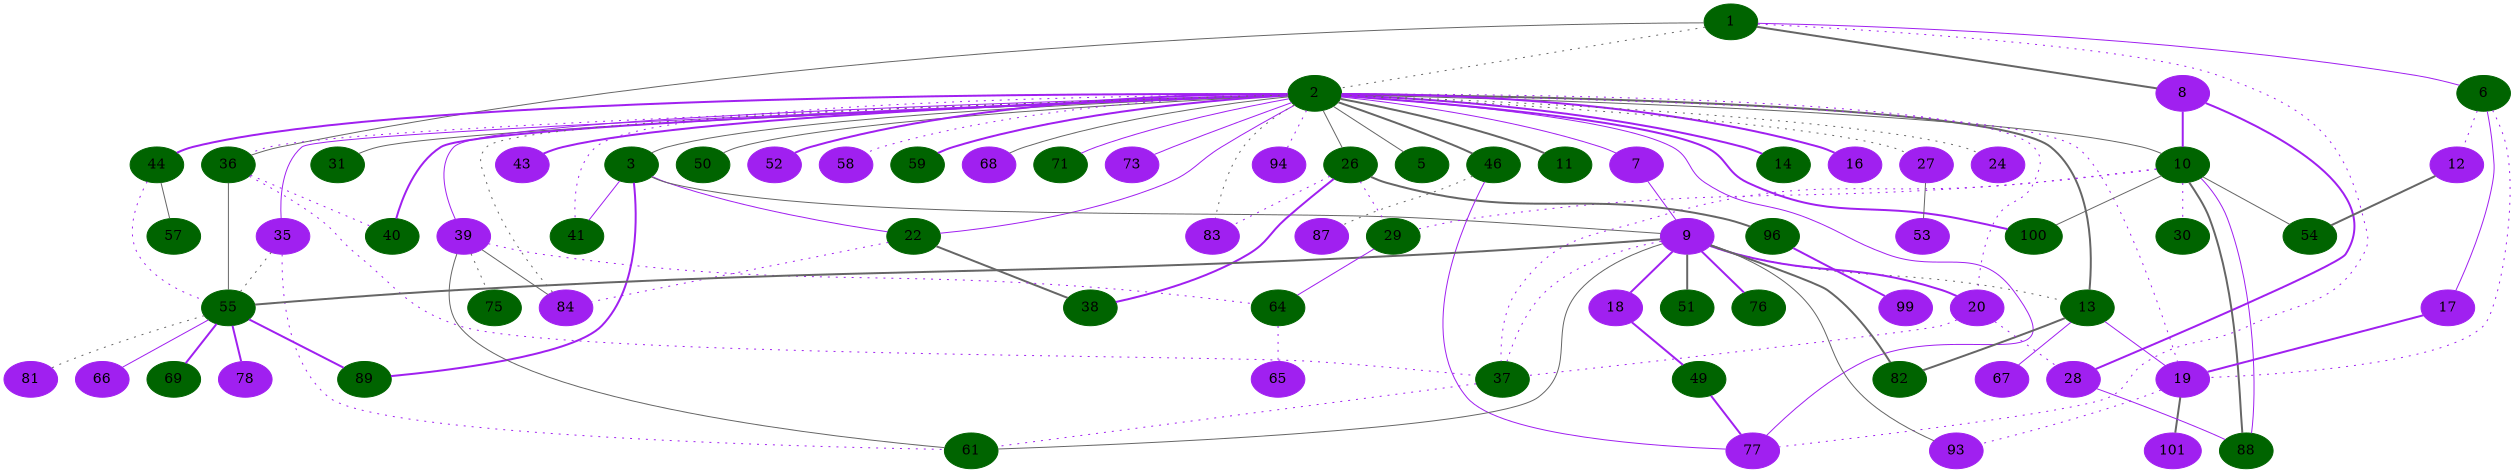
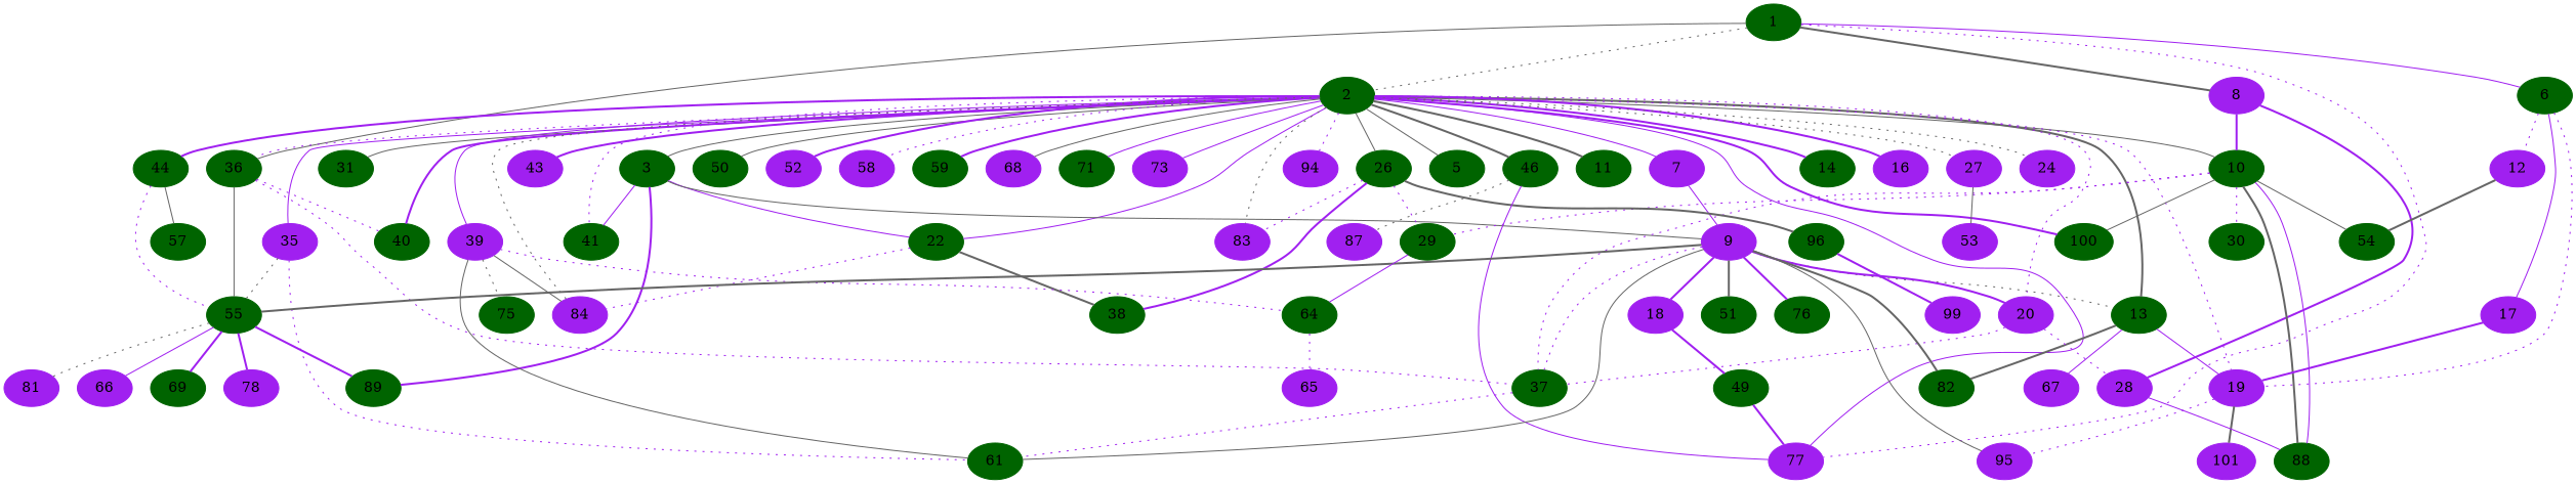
  graph {
    node [color=darkgreen style=filled]
    edge [color=purple style=solid]
    1 [super="+15"]
    2 [super="+4"]
    6 [super="+42"]
    8 [color=purple]
    36 [super="+72"]
    77 [color=purple super="+97"]
    3
    5
    7 [color=purple super="+63"]
    10 [super="+62"]
    11
    13 [super="+56"]
    14
    16 [color=purple]
    19 [color=purple super="+32"]
    20 [color=purple super="+33"]
    22 [super="+25"]
    24 [color=purple]
    26 [super="+34"]
    27 [color=purple]
    31
    35 [color=purple super="+47"]
    39 [color=purple super="+86"]
    40 [super="+48"]
    41 [super="+45"]
    43 [color=purple]
    44
    46 [super="+74"]
    50
    52 [color=purple]
    58 [color=purple super="+79"]
    59
    68 [color=purple]
    71
    73 [color=purple]
    83 [color=purple]
    84 [color=purple]
    94 [color=purple]
    100
    12 [color=purple]
    17 [color=purple]
    28 [color=purple super="+70"]
    37 [super="+90"]
    55 [super="+85"]
    9 [color=purple super="+23"]
    89 [super="+91"]
    29 [super="+80"]
    30
    54 [super="+98"]
    88 [super="+92"]
    82
    67 [color=purple]
-   95 [color=purple label=93]
+   95 [color=purple]
    101 [color=purple]
    38
    96
    53 [color=purple]
    61
    64
    75 [super="+93"]
    57
    87 [color=purple]
    18 [color=purple super="+60"]
    51
    76
    49
    66 [color=purple]
    69
    78 [color=purple]
    81 [color=purple]
    99 [color=purple]
    65 [color=purple]
    1 -- 2 [color=gray40 style=dotted weight=2]
    1 -- 6
    1 -- 8 [color=gray40 style=bold]
    1 -- 36 [color=gray40]
    1 -- 77 [style=dotted]
    2 -- 36 [style=dotted]
    2 -- 77
    2 -- 3 [color=gray40]
    2 -- 5 [color=gray40]
    2 -- 7 [weight=2]
    2 -- 10 [color=gray40]
    2 -- 11 [color=gray40 style=bold]
    2 -- 13 [color=gray40 style=bold weight=2]
    2 -- 14 [style=bold]
    2 -- 16 [style=bold]
    2 -- 19 [style=dotted]
    2 -- 20 [style=dotted weight=3]
    2 -- 22
    2 -- 24 [color=gray40 style=dotted]
    2 -- 26 [color=gray40]
    2 -- 27 [color=gray40 style=dotted]
    2 -- 31 [color=gray40]
    2 -- 35 [weight=2]
    2 -- 39
    2 -- 40 [style=bold]
    2 -- 41 [style=dotted]
    2 -- 43 [style=bold]
    2 -- 44 [style=bold]
    2 -- 46 [color=gray40 style=bold]
    2 -- 50 [color=gray40]
    2 -- 52 [style=bold]
    2 -- 58 [style=dotted]
    2 -- 59 [style=bold]
    2 -- 68 [color=gray40]
    2 -- 71
    2 -- 73
    2 -- 83 [color=gray40 style=dotted]
    2 -- 84 [color=gray40 style=dotted]
    2 -- 94 [style=dotted]
    2 -- 100 [style=bold]
    6 -- 19 [style=dotted]
    6 -- 12 [style=dotted]
    6 -- 17
    8 -- 10 [style=bold]
    8 -- 28 [style=bold]
    36 -- 40 [style=dotted]
    36 -- 37 [style=dotted]
    36 -- 55 [color=gray40]
    3 -- 22
    3 -- 41
    3 -- 9 [color=gray40]
    3 -- 89 [style=bold]
    7 -- 9
    10 -- 100 [color=gray40]
    10 -- 37 [style=dotted]
    10 -- 29 [style=dotted]
    10 -- 30 [style=dotted]
    10 -- 54 [color=gray40]
    10 -- 88 [color=gray40 style=bold]
    10 -- 88
    13 -- 19
    13 -- 82 [color=gray40 style=bold]
    13 -- 67
    19 -- 95 [style=dotted]
    19 -- 101 [color=gray40 style=bold]
    20 -- 28 [style=dotted]
    20 -- 37 [style=dotted]
    22 -- 84 [style=dotted]
    22 -- 38 [color=gray40 style=bold]
    26 -- 83 [style=dotted]
    26 -- 29 [style=dotted]
    26 -- 38 [style=bold]
    26 -- 96 [color=gray40 style=bold]
    27 -- 53 [color=gray40]
    35 -- 55 [color=gray40 style=dotted]
    35 -- 61 [style=dotted]
    39 -- 84 [color=gray40]
    39 -- 61 [color=gray40]
    39 -- 64 [style=dotted]
    39 -- 75 [color=gray40 style=dotted]
    44 -- 55 [style=dotted]
    44 -- 57 [color=gray40]
    46 -- 77
    46 -- 87 [color=gray40 style=dotted]
    12 -- 54 [color=gray40 style=bold]
    17 -- 19 [style=bold]
    28 -- 88
    37 -- 61 [style=dotted]
    55 -- 89 [style=bold]
    55 -- 66
    55 -- 69 [style=bold]
    55 -- 78 [style=bold]
    55 -- 81 [color=gray40 style=dotted]
    9 -- 13 [color=gray40 style=dotted]
    9 -- 20 [style=bold weight=2]
    9 -- 37 [style=dotted]
    9 -- 55 [color=gray40 style=bold]
    9 -- 82 [color=gray40 style=bold]
    9 -- 95 [color=gray40]
    9 -- 61 [color=gray40]
    9 -- 18 [style=bold]
    9 -- 51 [color=gray40 style=bold]
    9 -- 76 [style=bold]
    29 -- 64
    96 -- 99 [style=bold]
    64 -- 65 [style=dotted]
    18 -- 49 [style=bold]
    49 -- 77 [style=bold]
  }
